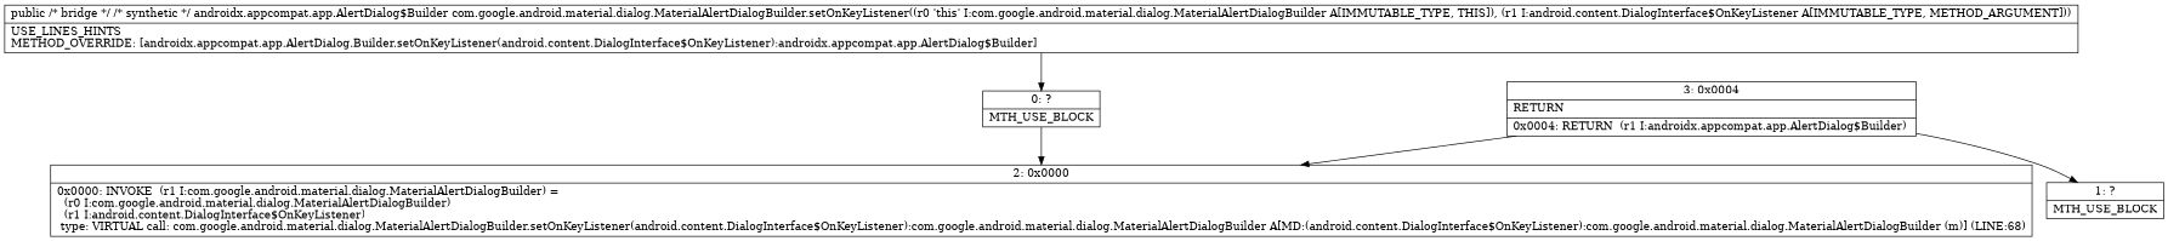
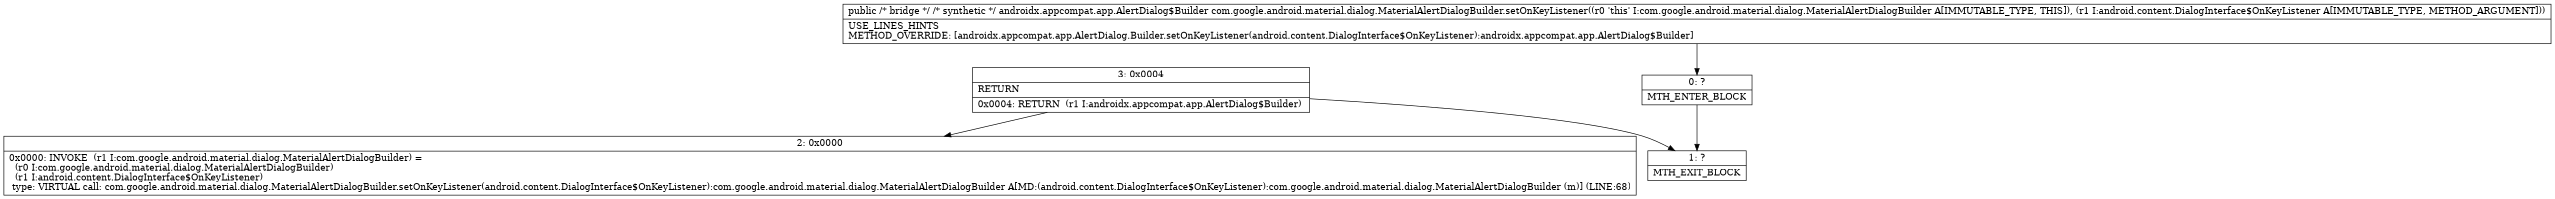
  digraph {
    node [shape=record]
-   n1 [label="{0\:\ ?|MTH_USE_BLOCK\l}"]
+   n1 [label="{0\:\ ?|MTH_ENTER_BLOCK\l}"]
    n2 [label="{2\:\ 0x0000|0x0000: INVOKE  (r1 I:com.google.android.material.dialog.MaterialAlertDialogBuilder) = \l  (r0 I:com.google.android.material.dialog.MaterialAlertDialogBuilder)\l  (r1 I:android.content.DialogInterface$OnKeyListener)\l type: VIRTUAL call: com.google.android.material.dialog.MaterialAlertDialogBuilder.setOnKeyListener(android.content.DialogInterface$OnKeyListener):com.google.android.material.dialog.MaterialAlertDialogBuilder A[MD:(android.content.DialogInterface$OnKeyListener):com.google.android.material.dialog.MaterialAlertDialogBuilder (m)] (LINE:68)\l}"]
    n3 [label="{3\:\ 0x0004|RETURN\l|0x0004: RETURN  (r1 I:androidx.appcompat.app.AlertDialog$Builder) \l}"]
-   n4 [label="{1\:\ ?|MTH_USE_BLOCK\l}"]
+   n4 [label="{1\:\ ?|MTH_EXIT_BLOCK\l}"]
    n5 [label="{public \/* bridge *\/ \/* synthetic *\/ androidx.appcompat.app.AlertDialog$Builder com.google.android.material.dialog.MaterialAlertDialogBuilder.setOnKeyListener((r0 'this' I:com.google.android.material.dialog.MaterialAlertDialogBuilder A[IMMUTABLE_TYPE, THIS]), (r1 I:android.content.DialogInterface$OnKeyListener A[IMMUTABLE_TYPE, METHOD_ARGUMENT]))  | USE_LINES_HINTS\lMETHOD_OVERRIDE: [androidx.appcompat.app.AlertDialog.Builder.setOnKeyListener(android.content.DialogInterface$OnKeyListener):androidx.appcompat.app.AlertDialog$Builder]\l}"]
-   n1 -> n2
+   n1 -> n4
    n3 -> n2
    n3 -> n4
    n5 -> n1
  }
